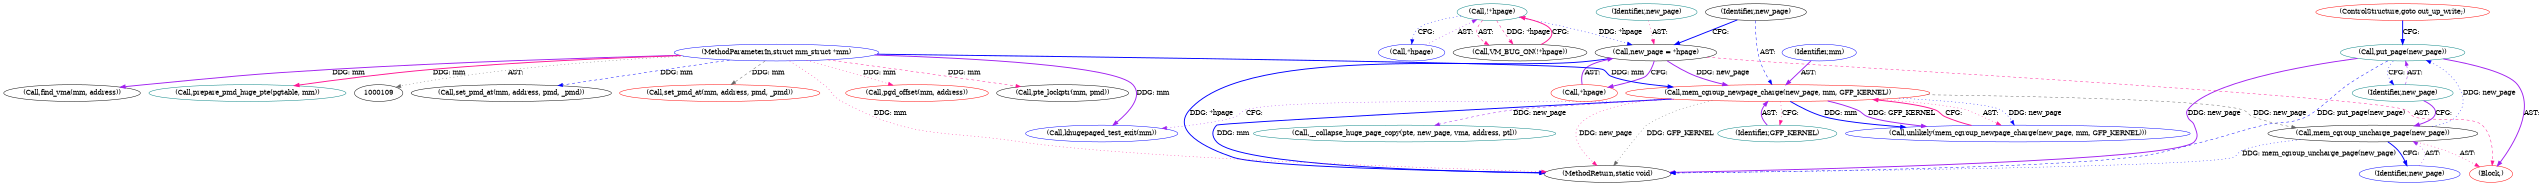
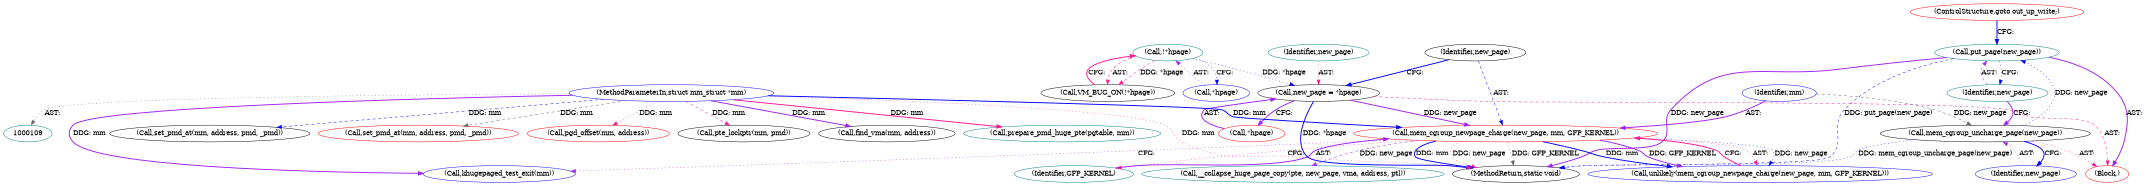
  digraph {
    node [color=teal]
    edge [color=purple style=bold]
    n1 [label="(Call,put_page(new_page))"]
    n2 [color=red label="(Block,)"]
    n3 [color=black label="(MethodReturn,static void)"]
    n4 [label="(Identifier,new_page)"]
    n5 [color=black label="(Call,mem_cgroup_uncharge_page(new_page))"]
    n6 [color=blue label="(Identifier,new_page)"]
    n7 [color=red label="(Call,mem_cgroup_newpage_charge(new_page, mm, GFP_KERNEL))"]
    n8 [label="(Identifier,GFP_KERNEL)"]
    n9 [label="(Call,__collapse_huge_page_copy(pte, new_page, vma, address, ptl))"]
    n10 [color=blue label="(Call,khugepaged_test_exit(mm))"]
    n11 [color=blue label="(Call,unlikely(mem_cgroup_newpage_charge(new_page, mm, GFP_KERNEL)))"]
    n12 [color=black label="(Call,new_page = *hpage)"]
    n13 [color=red label="(Call,*hpage)"]
    n14 [label="(Call,!*hpage)"]
    n15 [color=blue label="(Call,*hpage)"]
    n16 [color=black label="(Call,VM_BUG_ON(!*hpage))"]
    n17 [color=blue label="(MethodParameterIn,struct mm_struct *mm)"]
    n18 [color=black label="(Call,set_pmd_at(mm, address, pmd, _pmd))"]
    n19 [color=red label="(Call,set_pmd_at(mm, address, pmd, _pmd))"]
    n20 [color=red label="(Call,pgd_offset(mm, address))"]
    n21 [color=black label="(Call,pte_lockptr(mm, pmd))"]
    n22 [color=black label="(Call,find_vma(mm, address))"]
    n23 [label="(Call,prepare_pmd_huge_pte(pgtable, mm))"]
-   1000109 [color=black]
+   1000109
    n25 [color=black label="(Identifier,new_page)"]
    n26 [label="(Identifier,new_page)"]
    n27 [color=red label="(ControlStructure,goto out_up_write;)"]
    n28 [color=blue label="(Identifier,mm)"]
    n1 -> n2 [label="AST: "]
    n1 -> n3 [label="DDG: new_page"]
    n1 -> n3 [color=blue label="DDG: put_page(new_page)" style=dashed]
    n1 -> n4 [color=blue label="CFG: " style=dotted]
    n4 -> n1 [label="AST: " style=dashed]
    n4 -> n5 [label="CFG: "]
    n5 -> n1 [color=blue label="DDG: new_page" style=dotted]
    n5 -> n2 [color=deeppink label="AST: " style=dotted]
    n5 -> n3 [color=blue label="DDG: mem_cgroup_uncharge_page(new_page)" style=dotted]
    n5 -> n6 [color=blue label="CFG: "]
    n6 -> n5 [label="AST: " style=dotted]
    n7 -> n3 [color=deeppink label="DDG: new_page" style=dotted]
    n7 -> n3 [color=gray40 label="DDG: GFP_KERNEL" style=dotted]
    n7 -> n3 [color=blue label="DDG: mm"]
-   n7 -> n5 [color=gray40 label="DDG: new_page" style=dashed]
+   n28 -> n5 [color=gray40 label="DDG: new_page" style=dashed]
    n7 -> n8 [color=deeppink label="CFG: " style=dotted]
    n7 -> n9 [label="DDG: new_page" style=dashed]
    n7 -> n10 [label="CFG: " style=dotted]
    n7 -> n11 [color=deeppink label="AST: " style=dotted]
    n7 -> n11 [color=blue label="DDG: new_page" style=dotted]
    n7 -> n11 [color=blue label="DDG: mm"]
    n7 -> n11 [label="DDG: GFP_KERNEL"]
    n8 -> n7 [label="AST: "]
    n11 -> n7 [color=deeppink label="CFG: "]
    n12 -> n2 [color=deeppink label="AST: " style=dashed]
    n12 -> n3 [color=blue label="DDG: *hpage"]
    n12 -> n7 [label="DDG: new_page"]
    n12 -> n13 [label="CFG: "]
    n13 -> n12 [label="AST: "]
    n14 -> n12 [color=blue label="DDG: *hpage" style=dotted]
    n14 -> n15 [color=blue label="CFG: " style=dotted]
    n14 -> n16 [color=deeppink label="AST: " style=dashed]
    n14 -> n16 [color=deeppink label="DDG: *hpage" style=dashed]
    n15 -> n14 [label="AST: " style=dotted]
    n16 -> n14 [color=deeppink label="CFG: "]
    n17 -> n3 [color=deeppink label="DDG: mm" style=dotted]
    n17 -> n7 [color=blue label="DDG: mm"]
    n17 -> n10 [label="DDG: mm"]
    n17 -> n18 [color=blue label="DDG: mm" style=dashed]
    n17 -> n19 [color=gray40 label="DDG: mm" style=dashed]
    n17 -> n20 [color=deeppink label="DDG: mm" style=dotted]
    n17 -> n21 [color=deeppink label="DDG: mm" style=dashed]
    n17 -> n22 [label="DDG: mm"]
    n17 -> n23 [color=deeppink label="DDG: mm"]
    n17 -> 1000109 [color=gray40 label="AST: " style=dotted]
    n25 -> n7 [color=blue label="AST: " style=dashed]
    n25 -> n12 [color=blue label="CFG: "]
    n26 -> n12 [color=deeppink label="AST: " style=dotted]
    n27 -> n1 [color=blue label="CFG: "]
    n28 -> n7 [label="AST: "]
  }
